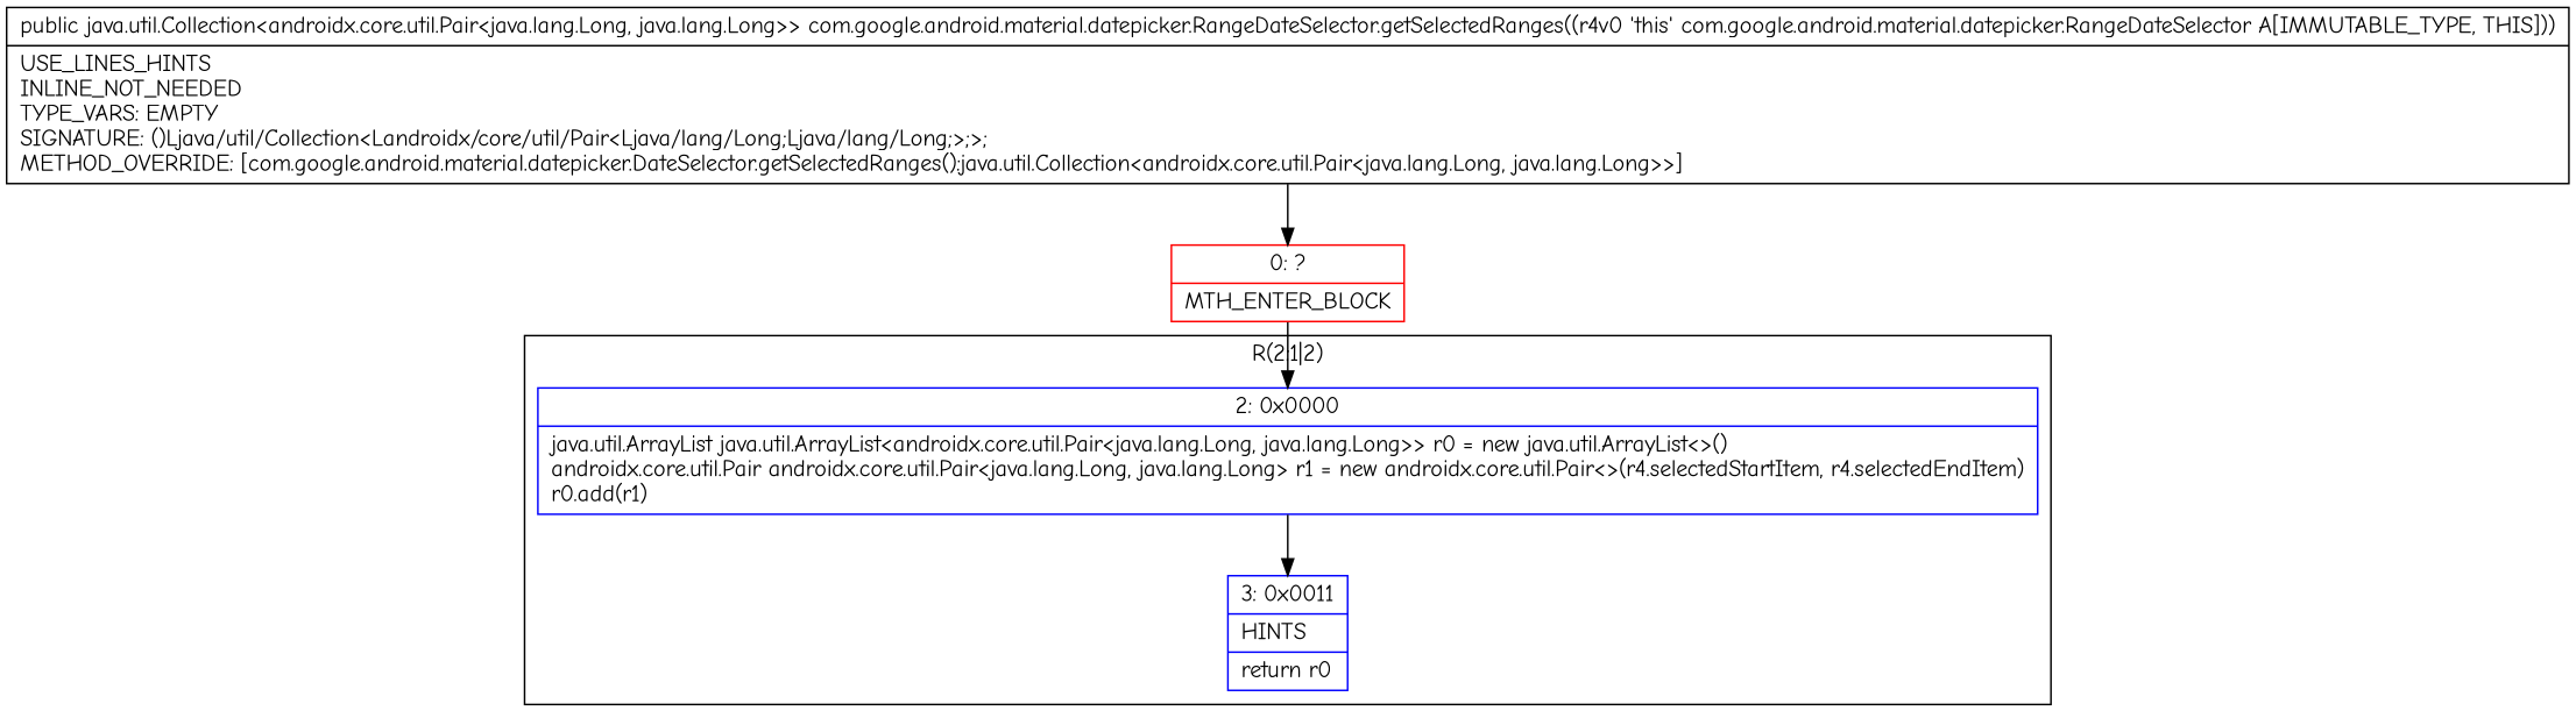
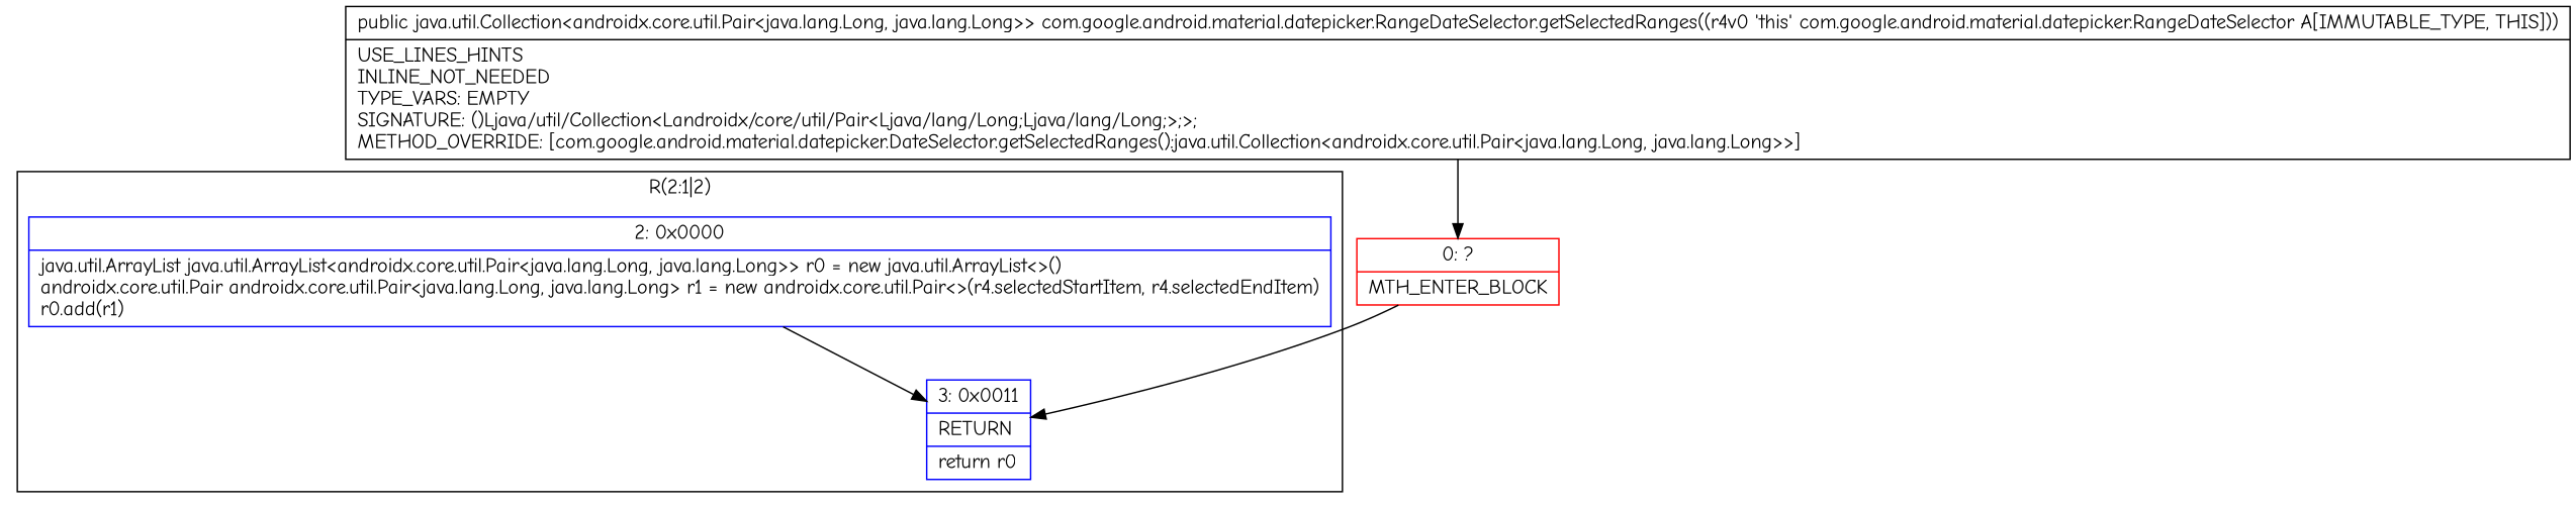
  digraph {
    fontname="Comic Neue"
    node [color=blue fontname="Comic Neue" shape=record]
    edge [fontname="Comic Neue"]
    n1 [label="{2\:\ 0x0000|java.util.ArrayList java.util.ArrayList\<androidx.core.util.Pair\<java.lang.Long, java.lang.Long\>\> r0 = new java.util.ArrayList\<\>()\landroidx.core.util.Pair androidx.core.util.Pair\<java.lang.Long, java.lang.Long\> r1 = new androidx.core.util.Pair\<\>(r4.selectedStartItem, r4.selectedEndItem)\lr0.add(r1)\l}"]
-   n2 [label="{3\:\ 0x0011|HINTS\l|return r0\l}"]
+   n2 [label="{3\:\ 0x0011|RETURN\l|return r0\l}"]
    n3 [color=red label="{0\:\ ?|MTH_ENTER_BLOCK\l}"]
    n4 [label="{public java.util.Collection\<androidx.core.util.Pair\<java.lang.Long, java.lang.Long\>\> com.google.android.material.datepicker.RangeDateSelector.getSelectedRanges((r4v0 'this' com.google.android.material.datepicker.RangeDateSelector A[IMMUTABLE_TYPE, THIS]))  | USE_LINES_HINTS\lINLINE_NOT_NEEDED\lTYPE_VARS: EMPTY\lSIGNATURE: ()Ljava\/util\/Collection\<Landroidx\/core\/util\/Pair\<Ljava\/lang\/Long;Ljava\/lang\/Long;\>;\>;\lMETHOD_OVERRIDE: [com.google.android.material.datepicker.DateSelector.getSelectedRanges():java.util.Collection\<androidx.core.util.Pair\<java.lang.Long, java.lang.Long\>\>]\l}" color=""]
    subgraph cluster_1 {
      label="R(2:1|2)"
      n1
      n2
    }
    n1 -> n2
-   n3 -> n1
+   n3 -> n2
    n4 -> n3
  }
